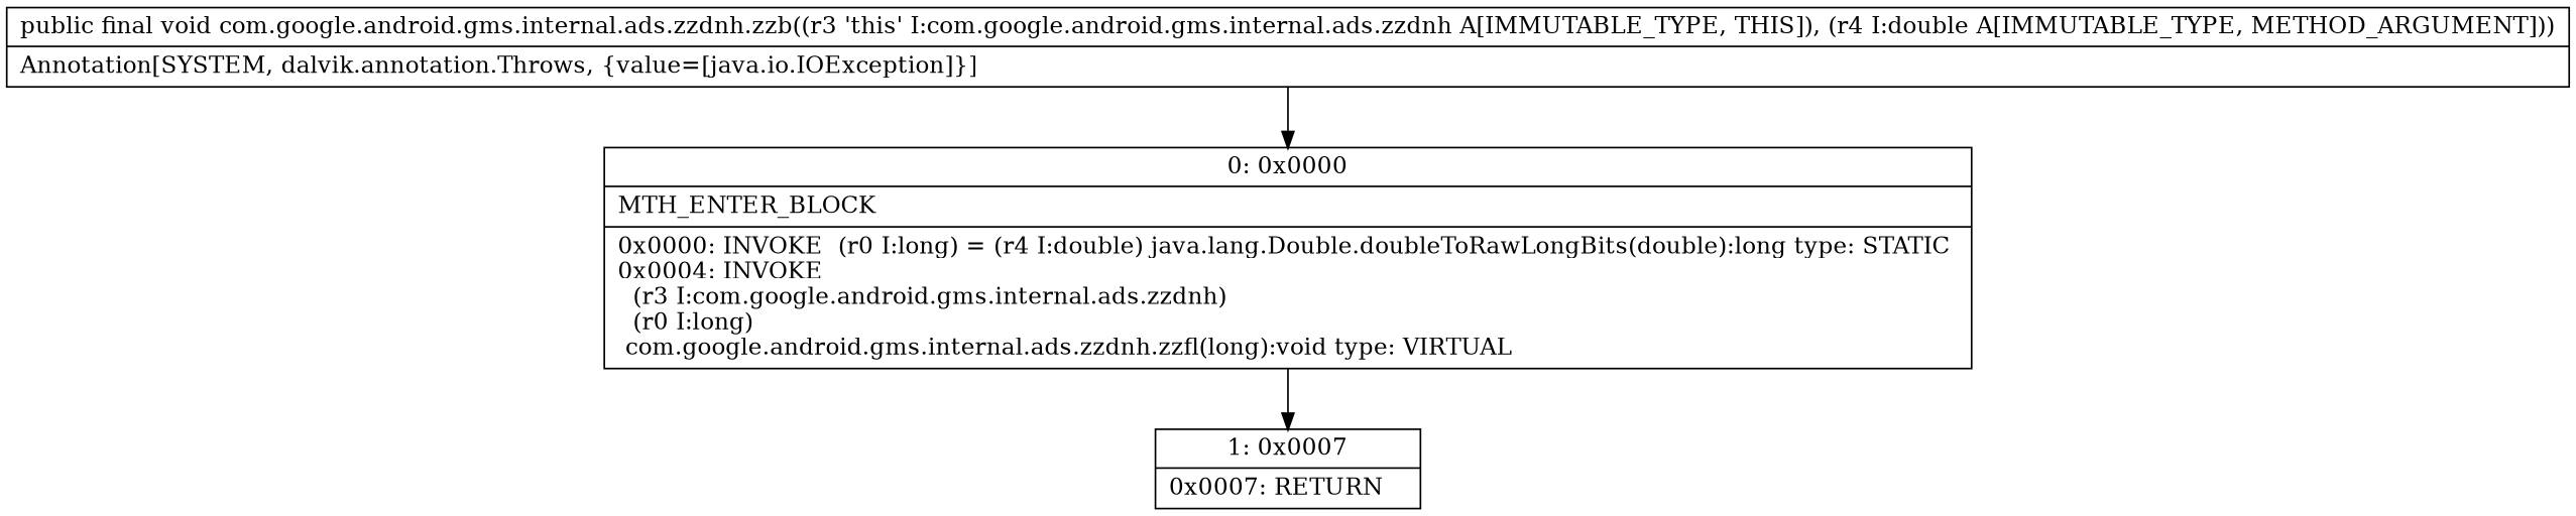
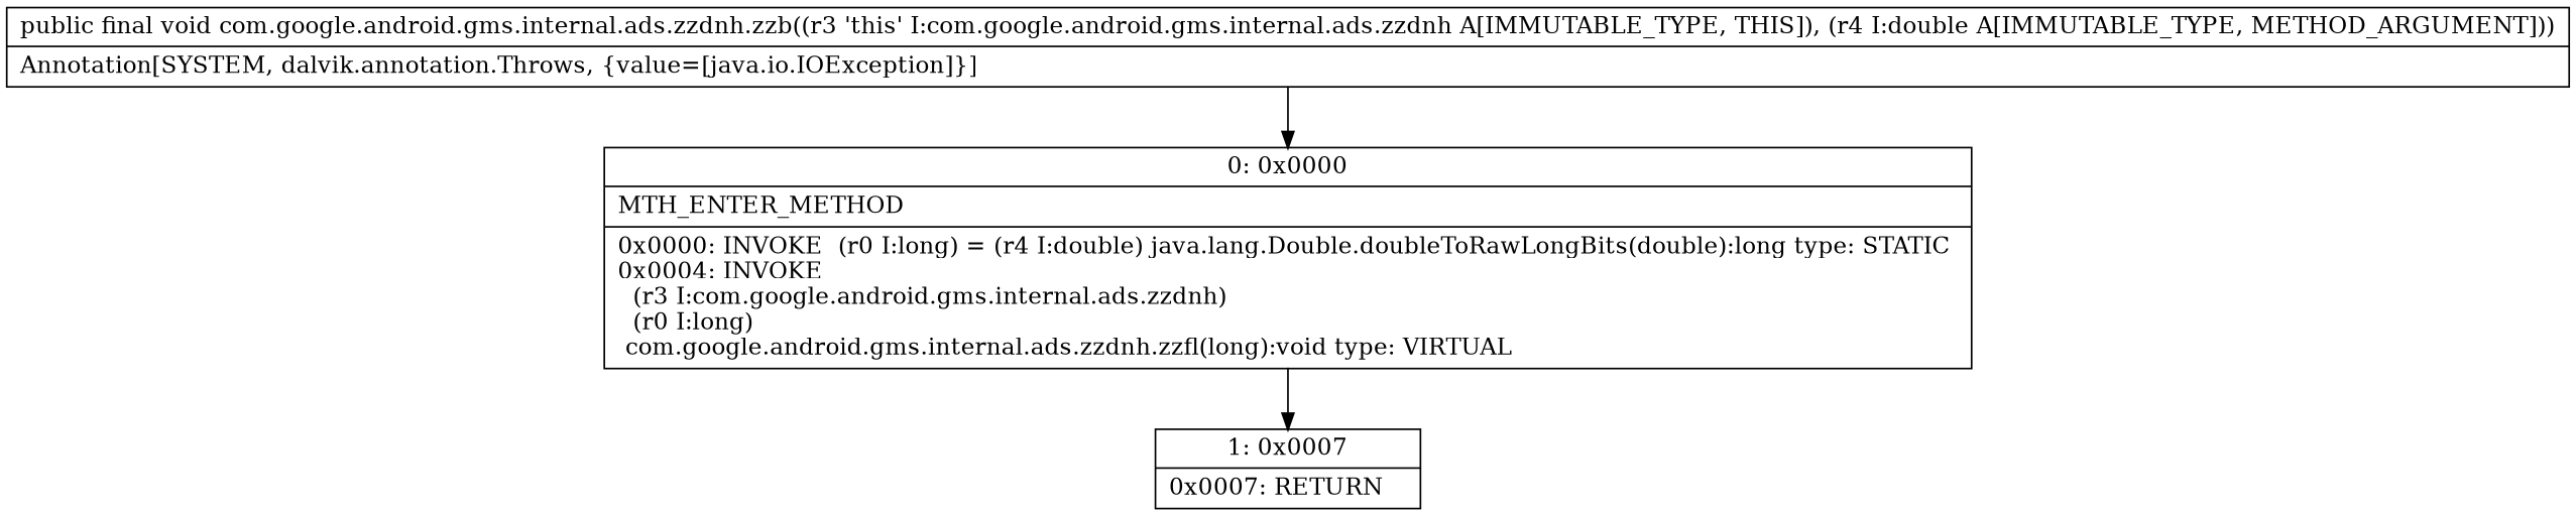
  digraph {
    node [shape=record]
-   n1 [label="{0\:\ 0x0000|MTH_ENTER_BLOCK\l|0x0000: INVOKE  (r0 I:long) = (r4 I:double) java.lang.Double.doubleToRawLongBits(double):long type: STATIC \l0x0004: INVOKE  \l  (r3 I:com.google.android.gms.internal.ads.zzdnh)\l  (r0 I:long)\l com.google.android.gms.internal.ads.zzdnh.zzfl(long):void type: VIRTUAL \l}"]
+   n1 [label="{0\:\ 0x0000|MTH_ENTER_METHOD\l|0x0000: INVOKE  (r0 I:long) = (r4 I:double) java.lang.Double.doubleToRawLongBits(double):long type: STATIC \l0x0004: INVOKE  \l  (r3 I:com.google.android.gms.internal.ads.zzdnh)\l  (r0 I:long)\l com.google.android.gms.internal.ads.zzdnh.zzfl(long):void type: VIRTUAL \l}"]
    n2 [label="{1\:\ 0x0007|0x0007: RETURN   \l}"]
    n3 [label="{public final void com.google.android.gms.internal.ads.zzdnh.zzb((r3 'this' I:com.google.android.gms.internal.ads.zzdnh A[IMMUTABLE_TYPE, THIS]), (r4 I:double A[IMMUTABLE_TYPE, METHOD_ARGUMENT]))  | Annotation[SYSTEM, dalvik.annotation.Throws, \{value=[java.io.IOException]\}]\l}"]
    n1 -> n2
    n3 -> n1
  }
